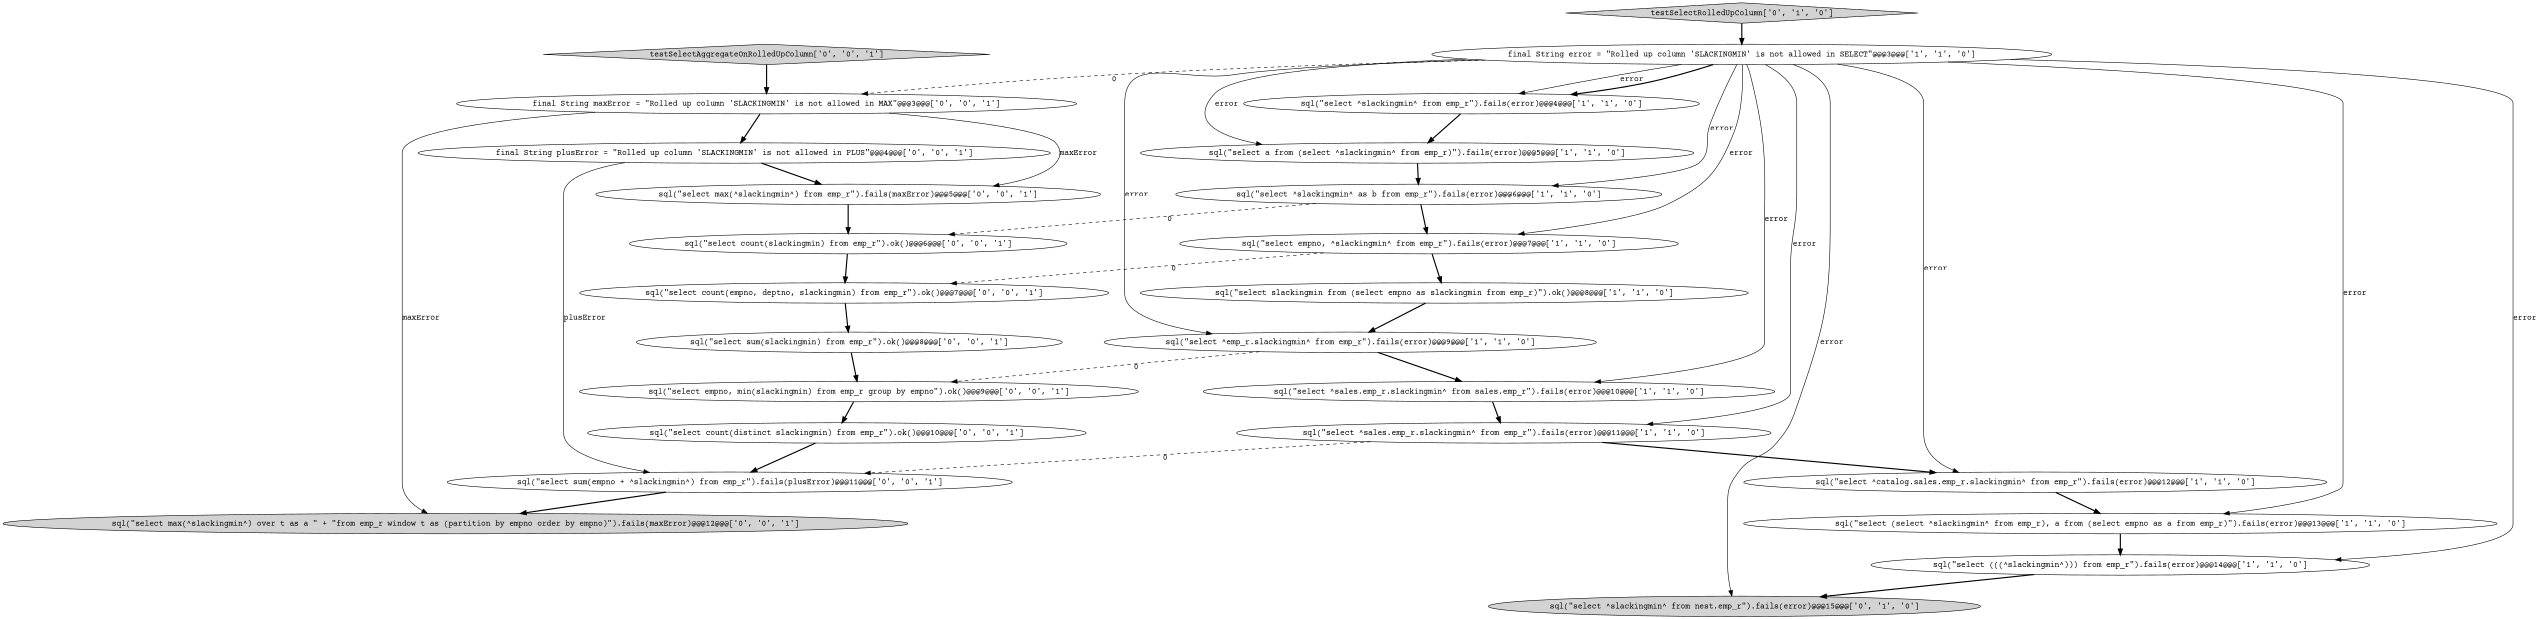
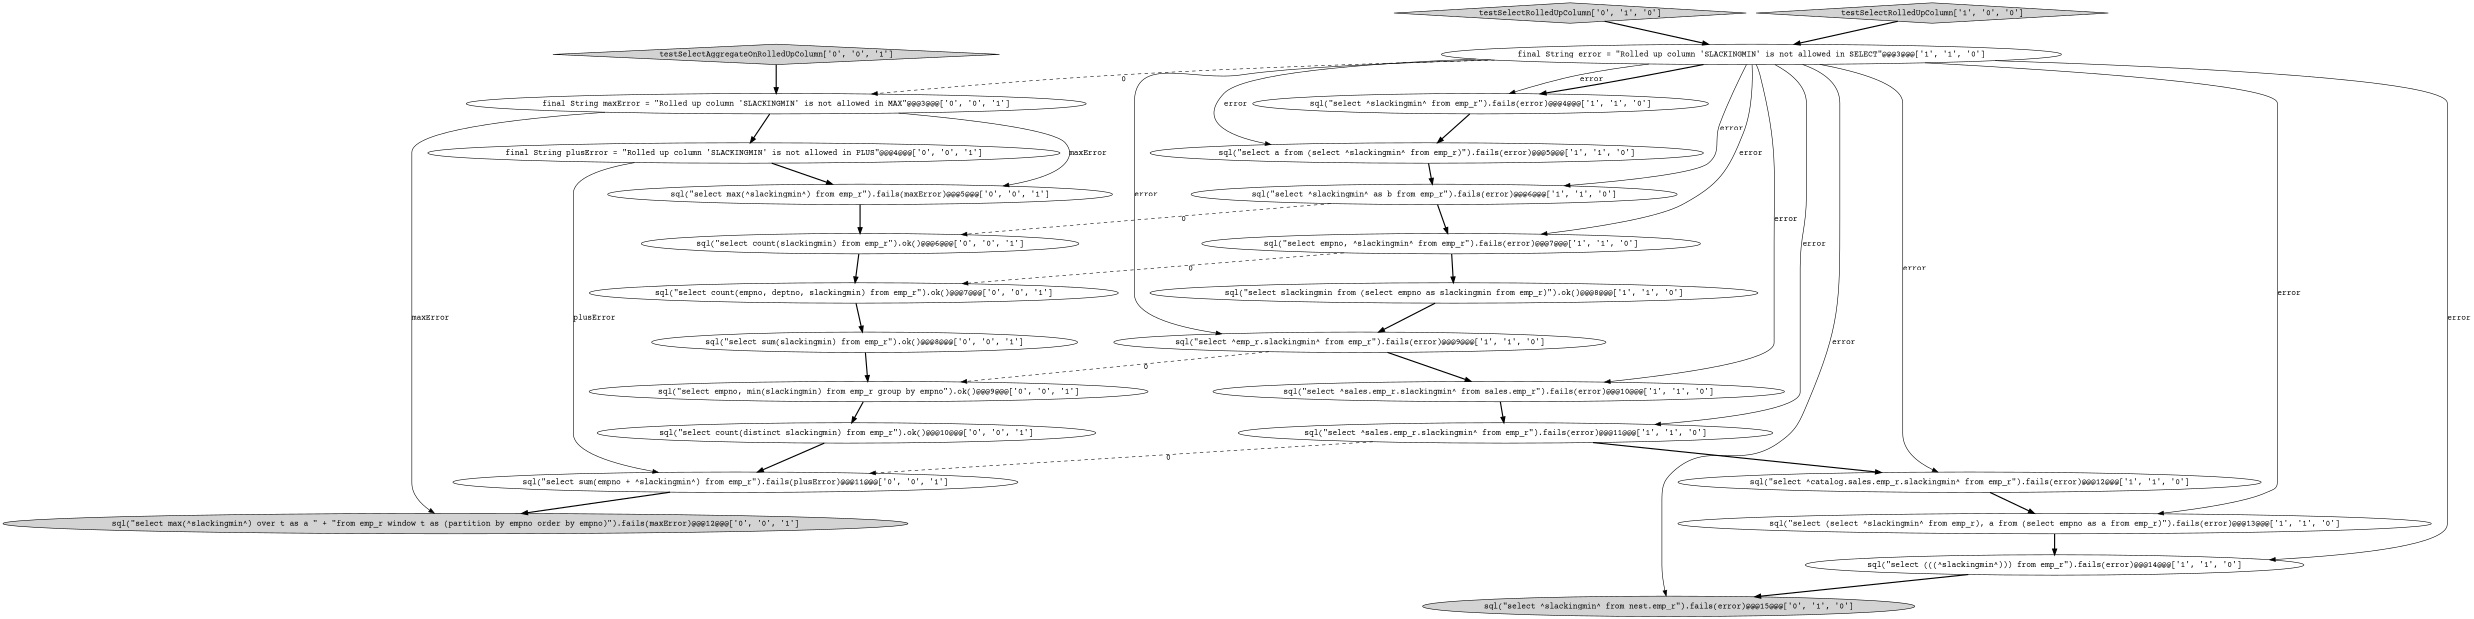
  digraph {
    fontname="Courier Prime"
    node [fillcolor=white shape=ellipse style=filled fontname="Courier Prime"]
    edge [style=bold fontname="Courier Prime"]
    n1 [label="sql(\"select count(empno, deptno, slackingmin) from emp_r\").ok()@@@7@@@['0', '0', '1']"]
    n2 [label="sql(\"select sum(slackingmin) from emp_r\").ok()@@@8@@@['0', '0', '1']"]
    n3 [label="sql(\"select empno, ^slackingmin^ from emp_r\").fails(error)@@@7@@@['1', '1', '0']"]
    n4 [label="sql(\"select slackingmin from (select empno as slackingmin from emp_r)\").ok()@@@8@@@['1', '1', '0']"]
    n5 [label="sql(\"select count(slackingmin) from emp_r\").ok()@@@6@@@['0', '0', '1']"]
    n6 [fillcolor=lightgray label="sql(\"select max(^slackingmin^) over t as a \" + \"from emp_r window t as (partition by empno order by empno)\").fails(maxError)@@@12@@@['0', '0', '1']"]
    n7 [label="final String error = \"Rolled up column 'SLACKINGMIN' is not allowed in SELECT\"@@@3@@@['1', '1', '0']"]
    n8 [label="sql(\"select ^slackingmin^ as b from emp_r\").fails(error)@@@6@@@['1', '1', '0']"]
    n9 [label="sql(\"select (((^slackingmin^))) from emp_r\").fails(error)@@@14@@@['1', '1', '0']"]
    n10 [label="sql(\"select ^emp_r.slackingmin^ from emp_r\").fails(error)@@@9@@@['1', '1', '0']"]
    n11 [label="sql(\"select (select ^slackingmin^ from emp_r), a from (select empno as a from emp_r)\").fails(error)@@@13@@@['1', '1', '0']"]
    n12 [label="sql(\"select a from (select ^slackingmin^ from emp_r)\").fails(error)@@@5@@@['1', '1', '0']"]
    n13 [label="sql(\"select ^sales.emp_r.slackingmin^ from sales.emp_r\").fails(error)@@@10@@@['1', '1', '0']"]
    n14 [fillcolor=lightgray label="sql(\"select ^slackingmin^ from nest.emp_r\").fails(error)@@@15@@@['0', '1', '0']"]
    n15 [label="final String maxError = \"Rolled up column 'SLACKINGMIN' is not allowed in MAX\"@@@3@@@['0', '0', '1']"]
    n16 [label="sql(\"select ^catalog.sales.emp_r.slackingmin^ from emp_r\").fails(error)@@@12@@@['1', '1', '0']"]
    n17 [label="sql(\"select ^slackingmin^ from emp_r\").fails(error)@@@4@@@['1', '1', '0']"]
    n18 [label="sql(\"select ^sales.emp_r.slackingmin^ from emp_r\").fails(error)@@@11@@@['1', '1', '0']"]
    n19 [fillcolor=lightgray label="testSelectRolledUpColumn['0', '1', '0']" shape=diamond]
    n20 [label="sql(\"select max(^slackingmin^) from emp_r\").fails(maxError)@@@5@@@['0', '0', '1']"]
    n21 [label="sql(\"select empno, min(slackingmin) from emp_r group by empno\").ok()@@@9@@@['0', '0', '1']"]
    n22 [fillcolor=lightgray label="testSelectAggregateOnRolledUpColumn['0', '0', '1']" shape=diamond]
    n23 [label="final String plusError = \"Rolled up column 'SLACKINGMIN' is not allowed in PLUS\"@@@4@@@['0', '0', '1']"]
    n24 [label="sql(\"select sum(empno + ^slackingmin^) from emp_r\").fails(plusError)@@@11@@@['0', '0', '1']"]
    n25 [label="sql(\"select count(distinct slackingmin) from emp_r\").ok()@@@10@@@['0', '0', '1']"]
+   n26 [fillcolor=lightgray label="testSelectRolledUpColumn['1', '0', '0']" shape=diamond]
    n1 -> n2
    n2 -> n21
    n3 -> n1 [label=0 style=dashed]
    n3 -> n4
    n4 -> n10
    n5 -> n1
    n7 -> n3 [label=error style=solid]
    n7 -> n8 [label=error style=solid]
    n7 -> n9 [label=error style=solid]
    n7 -> n10 [label=error style=solid]
    n7 -> n11 [label=error style=solid]
    n7 -> n12 [label=error style=solid]
    n7 -> n13 [label=error style=solid]
    n7 -> n14 [label=error style=solid]
    n7 -> n15 [label=0 style=dashed]
    n7 -> n16 [label=error style=solid]
    n7 -> n17 [label=error style=solid]
    n7 -> n17
    n7 -> n18 [label=error style=solid]
    n8 -> n3
    n8 -> n5 [label=0 style=dashed]
    n9 -> n14
    n10 -> n13
    n10 -> n21 [label=0 style=dashed]
    n11 -> n9
    n12 -> n8
    n13 -> n18
    n15 -> n6 [label=maxError style=solid]
    n15 -> n20 [label=maxError style=solid]
    n15 -> n23
    n16 -> n11
    n17 -> n12
    n18 -> n16
    n18 -> n24 [label=0 style=dashed]
    n19 -> n7
    n20 -> n5
    n21 -> n25
    n22 -> n15
    n23 -> n20
    n23 -> n24 [label=plusError style=solid]
    n24 -> n6
    n25 -> n24
+   n26 -> n7
  }
